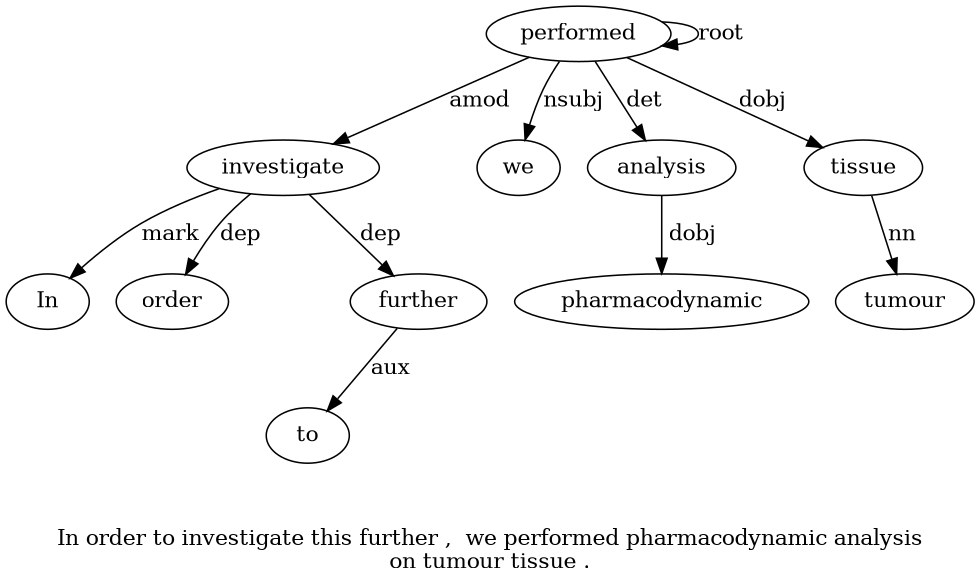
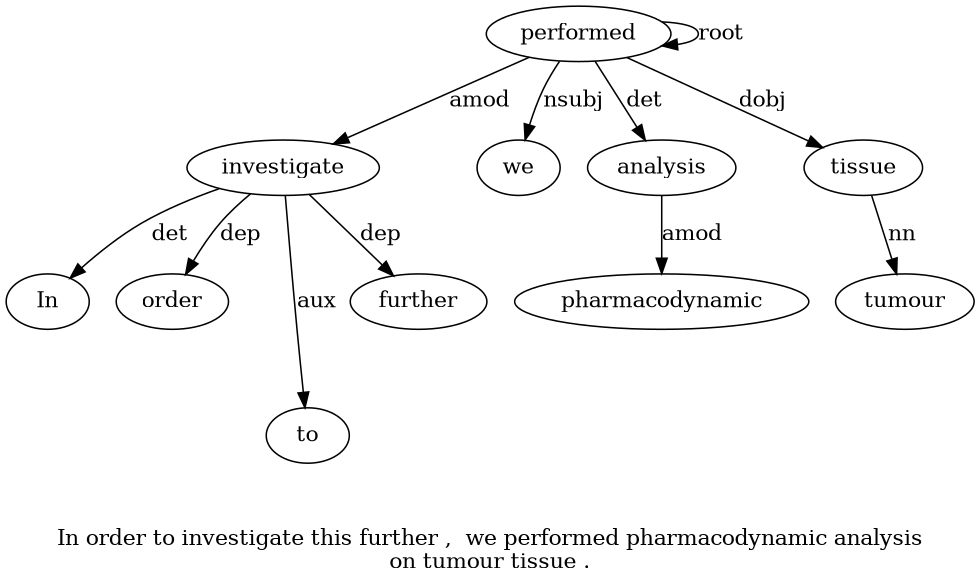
  digraph {
    label="In order to investigate this further ,  we performed pharmacodynamic analysis\non tumour tissue ."
    node [fillcolor=white style=filled]
    n1 [label=investigate]
    n2 [label=In]
    n3 [label=order]
    n4 [label=to]
    n5 [label=further]
    n6 [label=performed]
    n7 [label=we]
    n8 [label=analysis]
    n9 [label=tissue]
    n10 [label=pharmacodynamic]
    n11 [label=tumour]
-   n1 -> n2 [label=mark]
+   n1 -> n2 [label=det]
    n1 -> n3 [label=dep]
-   n5 -> n4 [label=aux]
+   n1 -> n4 [label=aux]
    n1 -> n5 [label=dep]
    n6 -> n1 [label=amod]
    n6 -> n6 [label=root]
    n6 -> n7 [label=nsubj]
    n6 -> n8 [label=det]
    n6 -> n9 [label=dobj]
-   n8 -> n10 [label=dobj]
+   n8 -> n10 [label=amod]
    n9 -> n11 [label=nn]
  }
